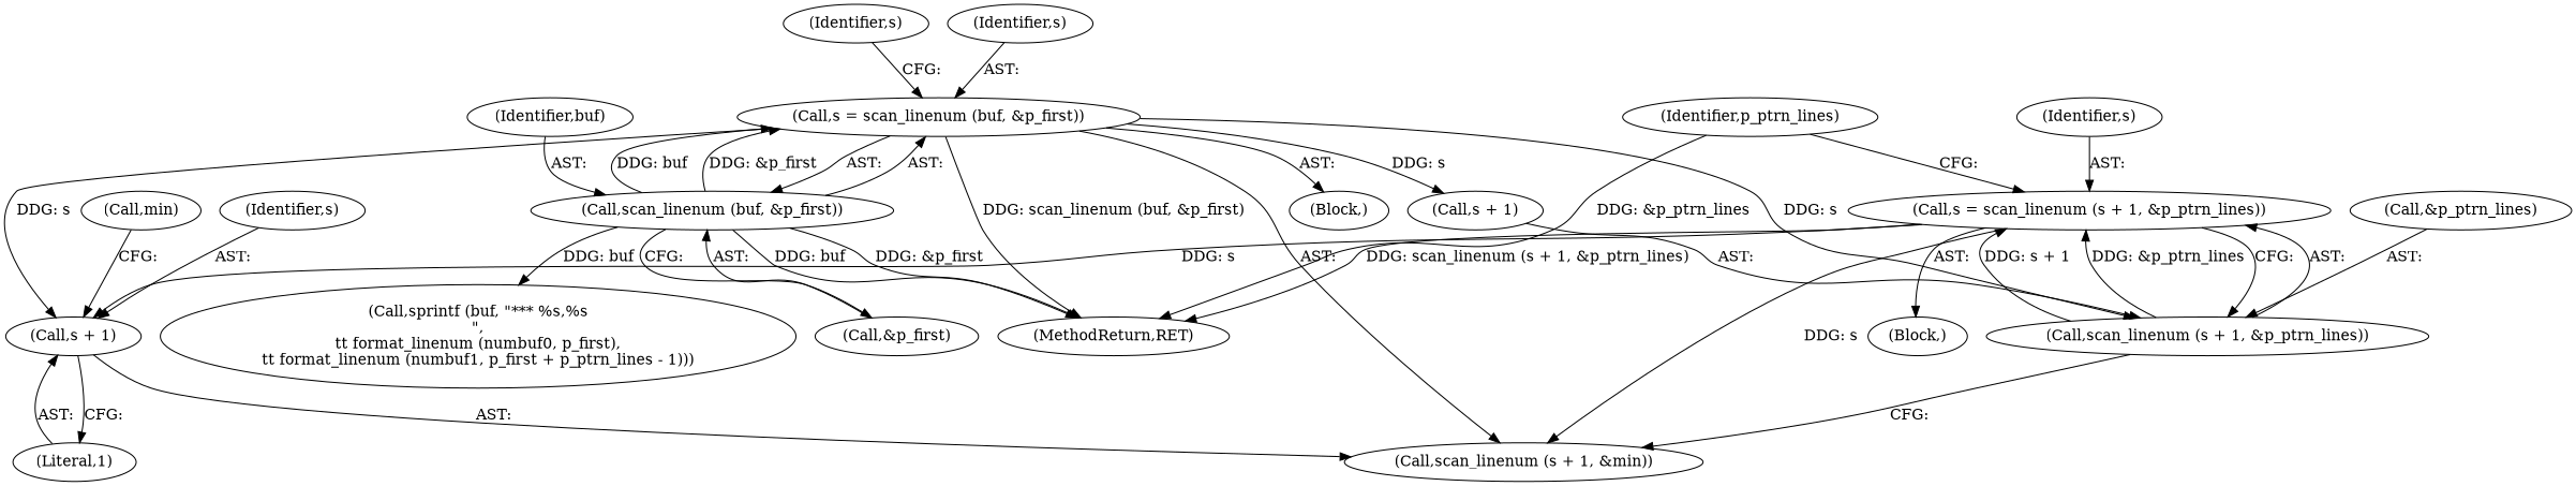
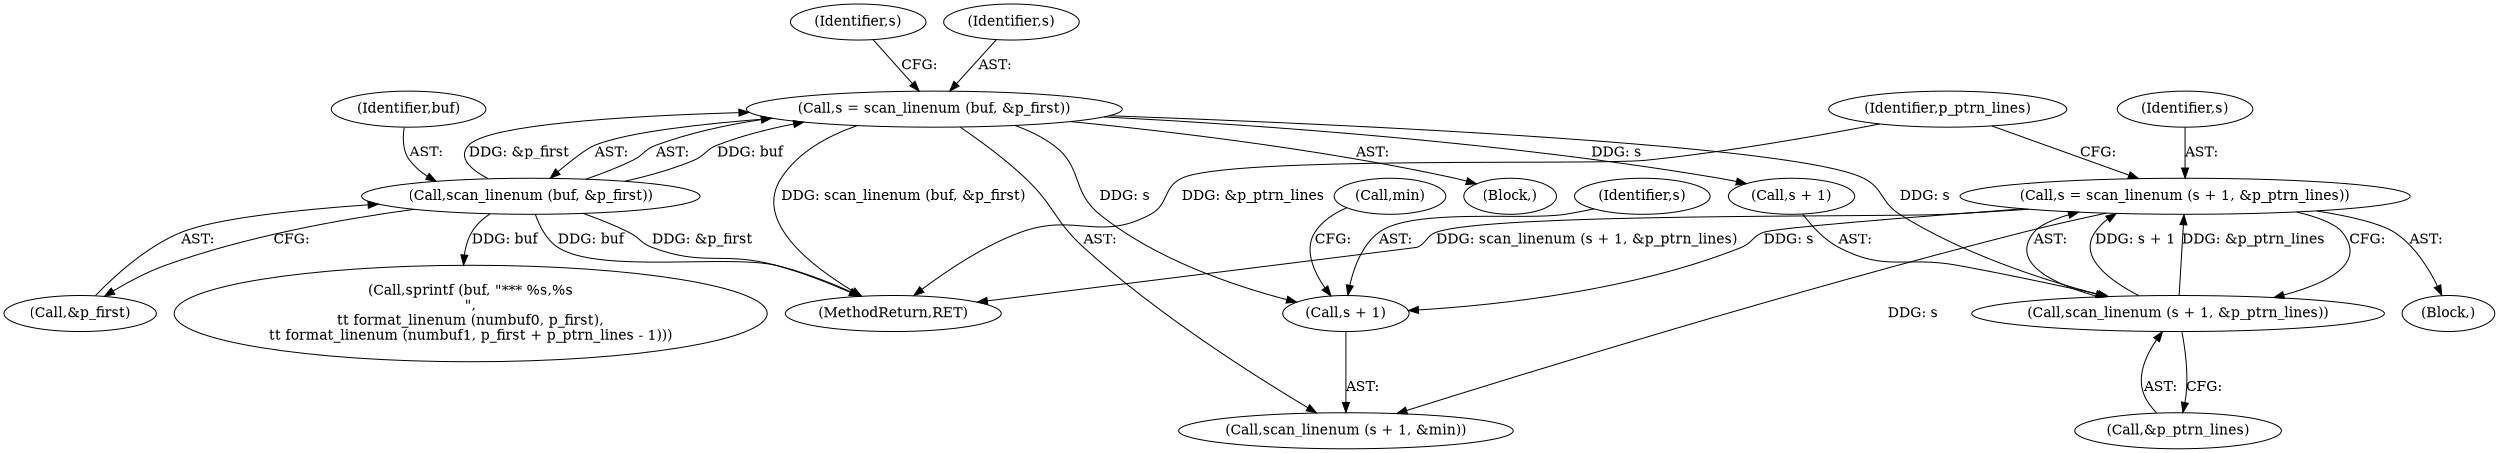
  digraph {
    n1 [label="(Call,s + 1)"]
    n2 [label="(Call,scan_linenum (s + 1, &min))"]
-   n3 [label="(Literal,1)"]
    n4 [label="(Call,s = scan_linenum (s + 1, &p_ptrn_lines))"]
    n5 [label="(Call,scan_linenum (s + 1, &p_ptrn_lines))"]
    n6 [label="(MethodReturn,RET)"]
    n7 [label="(Block,)"]
    n8 [label="(Call,&p_ptrn_lines)"]
    n9 [label="(Call,s = scan_linenum (buf, &p_first))"]
    n10 [label="(Call,scan_linenum (buf, &p_first))"]
    n11 [label="(Call,s + 1)"]
    n12 [label="(Block,)"]
    n13 [label="(Call,&p_first)"]
    n14 [label="(Call,sprintf (buf, \"*** %s,%s\n\",\n\t\t format_linenum (numbuf0, p_first),\n\t\t format_linenum (numbuf1, p_first + p_ptrn_lines - 1)))"]
    n15 [label="(Identifier,s)"]
    n16 [label="(Identifier,buf)"]
    n17 [label="(Identifier,s)"]
    n18 [label="(Identifier,s)"]
    n19 [label="(Identifier,s)"]
    n20 [label="(Call,min)"]
    n21 [label="(Identifier,p_ptrn_lines)"]
    n1 -> n2 [label="AST: "]
-   n1 -> n3 [label="CFG: "]
-   n3 -> n1 [label="AST: "]
    n4 -> n1 [label="DDG: s"]
    n4 -> n2 [label="DDG: s"]
    n4 -> n5 [label="CFG: "]
    n4 -> n6 [label="DDG: scan_linenum (s + 1, &p_ptrn_lines)"]
    n4 -> n7 [label="AST: "]
    n5 -> n4 [label="AST: "]
    n5 -> n4 [label="DDG: s + 1"]
    n5 -> n4 [label="DDG: &p_ptrn_lines"]
-   n5 -> n2 [label="CFG: "]
+   n5 -> n8 [label="CFG: "]
    n8 -> n5 [label="AST: "]
    n9 -> n1 [label="DDG: s"]
    n9 -> n2 [label="AST: "]
    n9 -> n5 [label="DDG: s"]
    n9 -> n6 [label="DDG: scan_linenum (buf, &p_first)"]
    n9 -> n10 [label="AST: "]
    n9 -> n11 [label="DDG: s"]
    n9 -> n12 [label="AST: "]
    n10 -> n6 [label="DDG: &p_first"]
    n10 -> n6 [label="DDG: buf"]
    n10 -> n9 [label="AST: "]
    n10 -> n9 [label="DDG: buf"]
    n10 -> n9 [label="DDG: &p_first"]
    n10 -> n13 [label="CFG: "]
    n10 -> n14 [label="DDG: buf"]
    n11 -> n5 [label="AST: "]
    n13 -> n10 [label="AST: "]
    n15 -> n4 [label="AST: "]
    n16 -> n10 [label="AST: "]
    n17 -> n9 [label="CFG: "]
    n18 -> n1 [label="AST: "]
    n19 -> n9 [label="AST: "]
    n20 -> n1 [label="CFG: "]
    n21 -> n4 [label="CFG: "]
    n21 -> n6 [label="DDG: &p_ptrn_lines"]
  }
